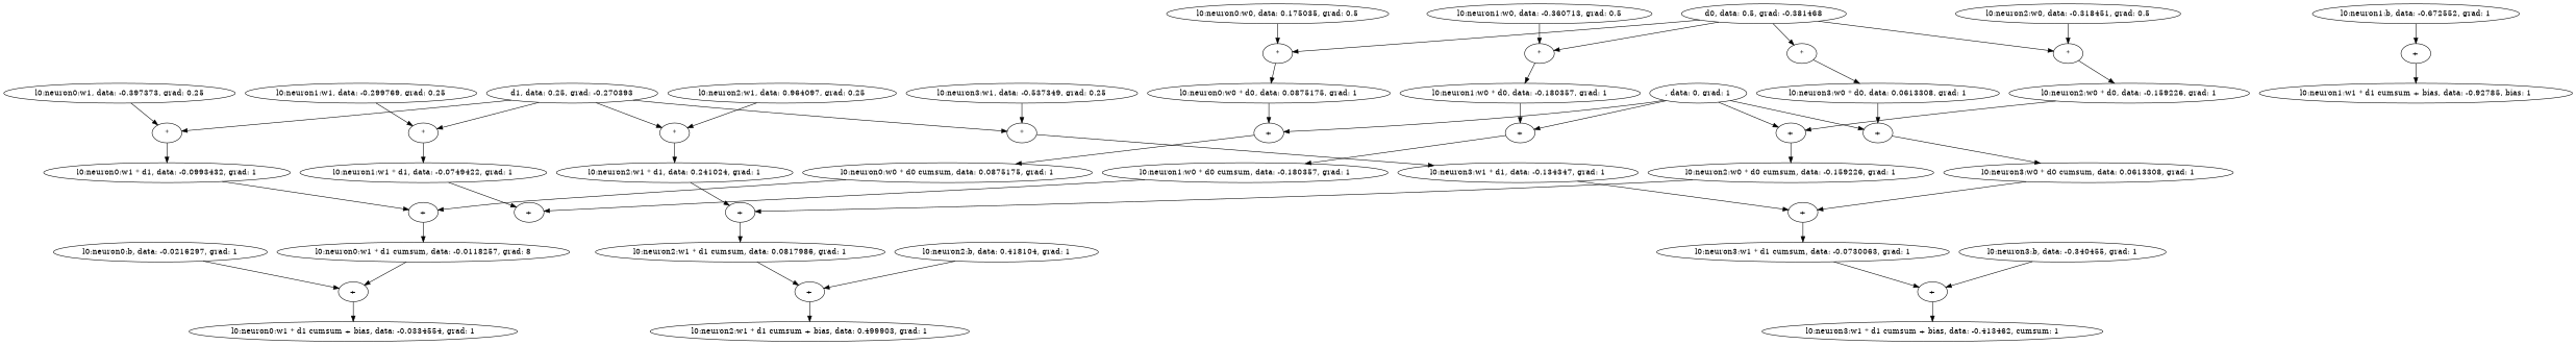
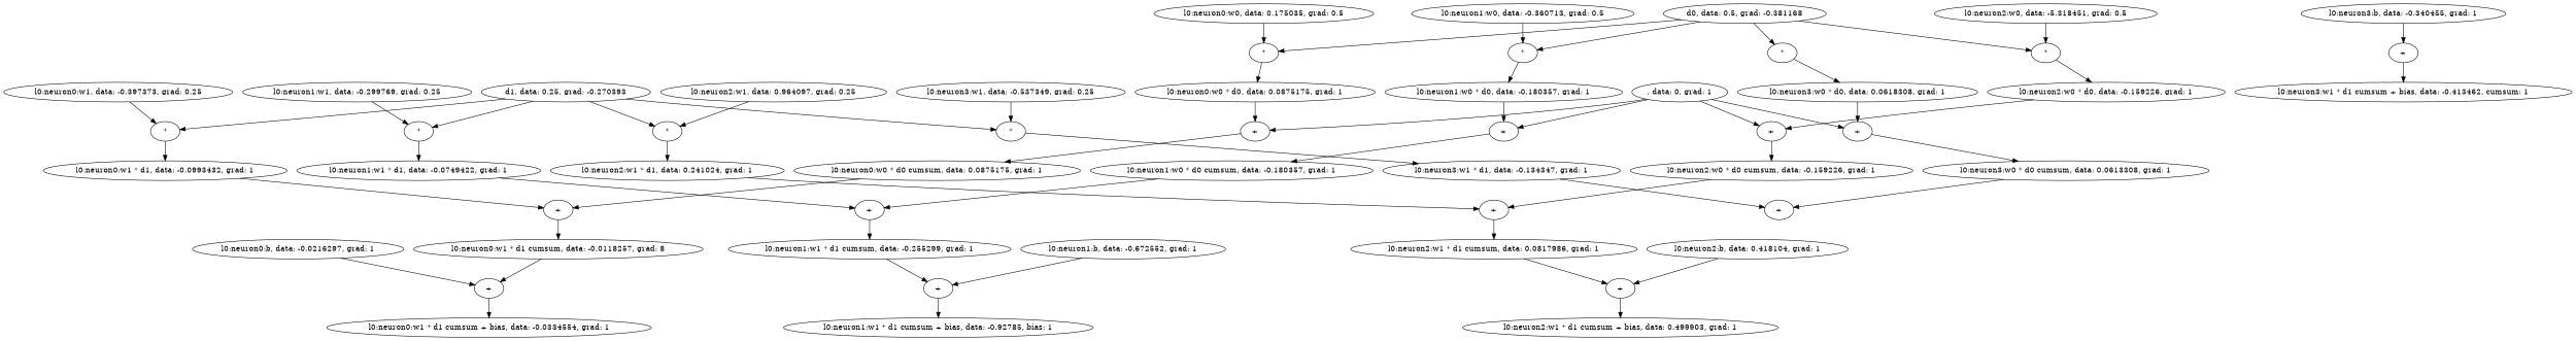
  digraph {
    n1 [label="+"]
    "l0:neuron0:w0 * d0 cumsum, data: 0.0875175, grad: 1"
    ", data: 0, grad: 1"
    n4 [label="+"]
    n5 [label="+"]
    n6 [label="+"]
    "l0:neuron1:w0 * d0 cumsum, data: -0.180357, grad: 1"
    "l0:neuron2:w0 * d0 cumsum, data: -0.159226, grad: 1"
    "l0:neuron3:w0 * d0 cumsum, data: 0.0613308, grad: 1"
    n10 [label="*"]
    "l0:neuron0:w0 * d0, data: 0.0875175, grad: 1"
    "l0:neuron0:w0, data: 0.175035, grad: 0.5"
-   "d0, data: 0.5, grad: -0.381468"
+   "d0, data: 0.5, grad: -0.381468" [label="d0, data: 0.5, grad: -0.381168"]
    n14 [label="*"]
    n15 [label="*"]
    n16 [label="*"]
    "l0:neuron1:w0 * d0, data: -0.180357, grad: 1"
    "l0:neuron2:w0 * d0, data: -0.159226, grad: 1"
-   "l0:neuron3:w0 * d0, data: 0.0613308, grad: 1"
+   "l0:neuron3:w0 * d0, data: 0.0613308, grad: 1" [label="l0:neuron3:w0 * d0, data: 0.0618308, grad: 1"]
    n20 [label="+"]
    n21 [label="l0:neuron0:w1 * d1 cumsum, data: -0.0118257, grad: 8"]
    n22 [label="*"]
    "l0:neuron0:w1 * d1, data: -0.0993432, grad: 1"
    "l0:neuron0:w1, data: -0.397373, grad: 0.25"
    "d1, data: 0.25, grad: -0.270393"
    n26 [label="*"]
    n27 [label="*"]
    n28 [label="*"]
    "l0:neuron1:w1 * d1, data: -0.0749422, grad: 1"
    "l0:neuron2:w1 * d1, data: 0.241024, grad: 1"
    n31 [label="l0:neuron3:w1 * d1, data: -0.134347, grad: 1"]
    n32 [label="+"]
    "l0:neuron0:w1 * d1 cumsum + bias, data: -0.0334554, grad: 1"
    "l0:neuron0:b, data: -0.0216297, grad: 1"
    "l0:neuron1:w0, data: -0.360713, grad: 0.5"
    n36 [label="+"]
+   "l0:neuron1:w1 * d1 cumsum, data: -0.255299, grad: 1"
    "l0:neuron1:w1, data: -0.299769, grad: 0.25"
    n39 [label="+"]
    n40 [label="l0:neuron1:w1 * d1 cumsum + bias, data: -0.92785, bias: 1"]
    "l0:neuron1:b, data: -0.672552, grad: 1"
-   "l0:neuron2:w0, data: -0.318451, grad: 0.5"
+   "l0:neuron2:w0, data: -0.318451, grad: 0.5" [label="l0:neuron2:w0, data: -5.318451, grad: 0.5"]
    n43 [label="+"]
    "l0:neuron2:w1 * d1 cumsum, data: 0.0817986, grad: 1"
    "l0:neuron2:w1, data: 0.964097, grad: 0.25"
    n46 [label="+"]
    "l0:neuron2:w1 * d1 cumsum + bias, data: 0.499903, grad: 1"
    "l0:neuron2:b, data: 0.418104, grad: 1"
    n49 [label="+"]
-   "l0:neuron3:w1 * d1 cumsum, data: -0.0730063, grad: 1"
    "l0:neuron3:w1, data: -0.537349, grad: 0.25"
    n52 [label="+"]
    n53 [label="l0:neuron3:w1 * d1 cumsum + bias, data: -0.413462, cumsum: 1"]
    "l0:neuron3:b, data: -0.340455, grad: 1"
    n1 -> "l0:neuron0:w0 * d0 cumsum, data: 0.0875175, grad: 1"
    "l0:neuron0:w0 * d0 cumsum, data: 0.0875175, grad: 1" -> n20
    ", data: 0, grad: 1" -> n1
    ", data: 0, grad: 1" -> n4
    ", data: 0, grad: 1" -> n5
    ", data: 0, grad: 1" -> n6
    n4 -> "l0:neuron1:w0 * d0 cumsum, data: -0.180357, grad: 1"
    n5 -> "l0:neuron2:w0 * d0 cumsum, data: -0.159226, grad: 1"
    n6 -> "l0:neuron3:w0 * d0 cumsum, data: 0.0613308, grad: 1"
    "l0:neuron1:w0 * d0 cumsum, data: -0.180357, grad: 1" -> n36
    "l0:neuron2:w0 * d0 cumsum, data: -0.159226, grad: 1" -> n43
    "l0:neuron3:w0 * d0 cumsum, data: 0.0613308, grad: 1" -> n49
    n10 -> "l0:neuron0:w0 * d0, data: 0.0875175, grad: 1"
    "l0:neuron0:w0 * d0, data: 0.0875175, grad: 1" -> n1
    "l0:neuron0:w0, data: 0.175035, grad: 0.5" -> n10
    "d0, data: 0.5, grad: -0.381468" -> n10
    "d0, data: 0.5, grad: -0.381468" -> n14
    "d0, data: 0.5, grad: -0.381468" -> n15
    "d0, data: 0.5, grad: -0.381468" -> n16
    n14 -> "l0:neuron1:w0 * d0, data: -0.180357, grad: 1"
    n15 -> "l0:neuron2:w0 * d0, data: -0.159226, grad: 1"
    n16 -> "l0:neuron3:w0 * d0, data: 0.0613308, grad: 1"
    "l0:neuron1:w0 * d0, data: -0.180357, grad: 1" -> n4
    "l0:neuron2:w0 * d0, data: -0.159226, grad: 1" -> n5
    "l0:neuron3:w0 * d0, data: 0.0613308, grad: 1" -> n6
    n20 -> n21
    n21 -> n32
    n22 -> "l0:neuron0:w1 * d1, data: -0.0993432, grad: 1"
    "l0:neuron0:w1 * d1, data: -0.0993432, grad: 1" -> n20
    "l0:neuron0:w1, data: -0.397373, grad: 0.25" -> n22
    "d1, data: 0.25, grad: -0.270393" -> n22
    "d1, data: 0.25, grad: -0.270393" -> n26
    "d1, data: 0.25, grad: -0.270393" -> n27
    "d1, data: 0.25, grad: -0.270393" -> n28
    n26 -> "l0:neuron1:w1 * d1, data: -0.0749422, grad: 1"
    n27 -> "l0:neuron2:w1 * d1, data: 0.241024, grad: 1"
    n28 -> n31
    "l0:neuron1:w1 * d1, data: -0.0749422, grad: 1" -> n36
    "l0:neuron2:w1 * d1, data: 0.241024, grad: 1" -> n43
    n31 -> n49
    n32 -> "l0:neuron0:w1 * d1 cumsum + bias, data: -0.0334554, grad: 1"
    "l0:neuron0:b, data: -0.0216297, grad: 1" -> n32
    "l0:neuron1:w0, data: -0.360713, grad: 0.5" -> n14
+   n36 -> "l0:neuron1:w1 * d1 cumsum, data: -0.255299, grad: 1"
+   "l0:neuron1:w1 * d1 cumsum, data: -0.255299, grad: 1" -> n39
    "l0:neuron1:w1, data: -0.299769, grad: 0.25" -> n26
    n39 -> n40
    "l0:neuron1:b, data: -0.672552, grad: 1" -> n39
    "l0:neuron2:w0, data: -0.318451, grad: 0.5" -> n15
    n43 -> "l0:neuron2:w1 * d1 cumsum, data: 0.0817986, grad: 1"
    "l0:neuron2:w1 * d1 cumsum, data: 0.0817986, grad: 1" -> n46
    "l0:neuron2:w1, data: 0.964097, grad: 0.25" -> n27
    n46 -> "l0:neuron2:w1 * d1 cumsum + bias, data: 0.499903, grad: 1"
    "l0:neuron2:b, data: 0.418104, grad: 1" -> n46
-   n49 -> "l0:neuron3:w1 * d1 cumsum, data: -0.0730063, grad: 1"
-   "l0:neuron3:w1 * d1 cumsum, data: -0.0730063, grad: 1" -> n52
    "l0:neuron3:w1, data: -0.537349, grad: 0.25" -> n28
    n52 -> n53
    "l0:neuron3:b, data: -0.340455, grad: 1" -> n52
  }
